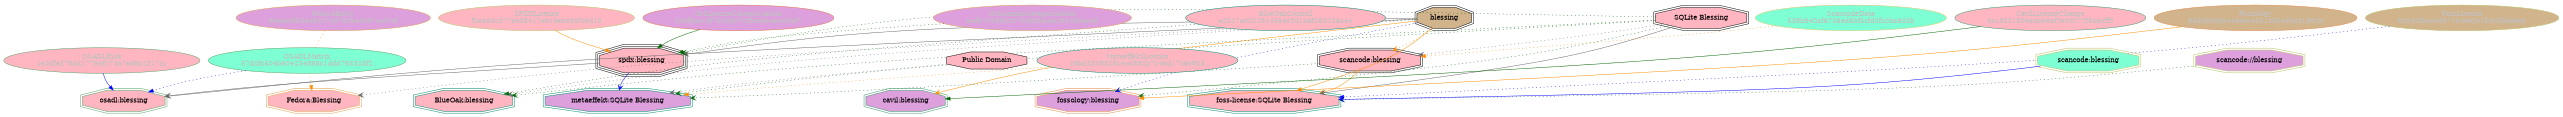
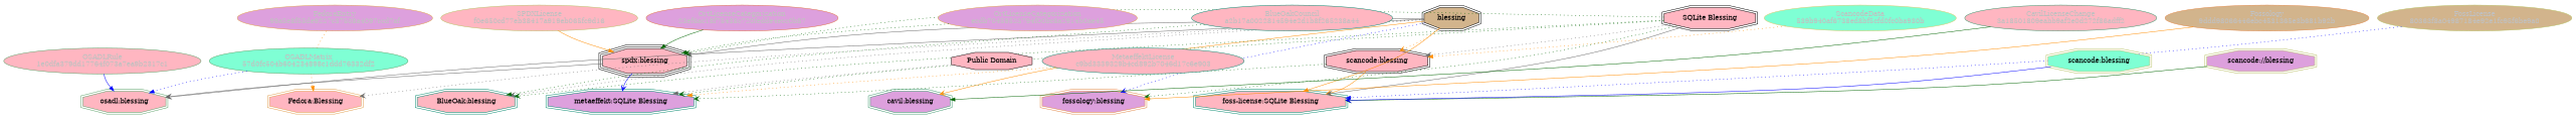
  strict digraph {
    splines=curved
    node [fillcolor=lightpink shape=ellipse style=filled]
    edge [color=darkgreen style=dotted weight=0.7 arrowhead=vee]
    n1 [color="#b8bf62" fontcolor=gray label="SPDXLicense\nf0e650cd77eb38417a919eb065fc9d16"]
    n2 [label="spdx:blessing" shape=tripleoctagon]
    n3 [color="#58a066" label="osadl:blessing" shape=doubleoctagon]
    n4 [color="#00876c" fillcolor=plum label="metaeffekt:SQLite Blessing" shape=doubleoctagon]
    n5 [color="#e09d4b" label="Fedora:Blessing" shape=doubleoctagon]
    n6 [fillcolor=tan label=blessing shape=doubleoctagon]
    n7 [color="#00876c" label="BlueOak:blessing" shape=doubleoctagon]
    n8 [label="scancode:blessing" shape=doubleoctagon]
    n9 [color="#e18745" fillcolor=plum label="fossology:blessing" shape=doubleoctagon]
    n10 [color="#379469" fillcolor=plum label="cavil:blessing" shape=doubleoctagon]
    n11 [color="#00876c" label="foss-license:SQLite Blessing" shape=doubleoctagon]
    n12 [label="SQLite Blessing" shape=doubleoctagon]
    n13 [color="#e09d4b" fillcolor=plum fontcolor=gray label="FedoraEntry\n99a5e8f55de9227c37508a4097ccd7af"]
    n14 [label="Public Domain" shape=octagon]
    n15 [color="#00876c" fontcolor=gray label="BlueOakCouncil\na2b17a0022814594e2d1b8f265238a44"]
    n16 [color="#58a066" fontcolor=gray label="OSADLRule\n1e0dfa379dd17764f073a7ea9b2317c1"]
    n17 [color="#58a066" fillcolor=aquamarine fontcolor=gray label="OSADLMatrix\n57d0fc504b604234898c1ddd76332df2"]
    n18 [color="#dac767" fillcolor=aquamarine fontcolor=gray label="ScancodeData\n539b940af6738ed8bf5cfd0fc0ba930b"]
    n19 [color="#e18745" fillcolor=tan fontcolor=gray label="Fossology\n9ddd98066446ebc4531365e3b681b92b"]
    n20 [color="#e06f45" fillcolor=plum fontcolor=gray label="OrtLicenseCategorization\n23ef6ac18f75438c720fedde4ecc0b87"]
    n21 [color="#e09d4b" fillcolor=plum fontcolor=gray label="OrtLicenseCategorization\necdb70459523794f00bc8a2914b0ae45"]
    n22 [color="#379469" fontcolor=gray label="CavilLicenseChange\n3a18501809eabb9af2e0d272f86adff2"]
    n23 [color="#00876c" fontcolor=gray label="MetaeffektLicense\nc9bd3339329b4cd892b7046d17c6e903"]
    n24 [color="#b8bf62" fillcolor=tan fontcolor=gray label="FossLicense\n80363f8a04987184e92e1fc95f6be9a0"]
    n25 [color="#b8bf62" fillcolor=plum label="scancode://blessing" shape=doubleoctagon]
    n26 [color="#b8bf62" fillcolor=aquamarine label="scancode:blessing" shape=doubleoctagon]
    n1 -> n2 [color=darkorange style=solid weight=0.5 arrowhead=""]
    n2 -> n3 [color=gray40 style=solid]
    n2 -> n4 [color=blue style=solid]
    n6 -> n2 [color=gray40 style=solid]
    n6 -> n3 [color=gray40 style=solid]
    n6 -> n5 [color=gray40]
    n6 -> n7 [color=gray40]
    n6 -> n8 [color=darkorange]
    n6 -> n9 [color=blue]
    n6 -> n10 [color=darkorange style=solid]
    n6 -> n11 [arrowhead=normal color=darkorange style=solid]
    n8 -> n4 [weight=0.5]
    n8 -> n11 [color=darkorange style=solid]
    n12 -> n2
    n12 -> n4
    n12 -> n7
    n12 -> n8 [color=gray40]
    n12 -> n9
    n12 -> n11 [color=gray40 style=solid]
    n13 -> n5 [color=darkorange weight=0.5 arrowhead=""]
-   n14 -> n4 [color=gray40 weight=0.5]
+   n14 -> n4 [arrowhead=normal color=gray40 weight=0.5]
    n15 -> n7 [weight=0.5 arrowhead=""]
    n16 -> n3 [color=blue style=solid weight=0.5 arrowhead=""]
    n17 -> n3 [color=blue weight=0.5 arrowhead=""]
    n18 -> n8 [color=darkorange weight=0.5 arrowhead=""]
    n19 -> n9 [color=darkorange style=solid weight=0.5 arrowhead=""]
    n20 -> n2 [style=solid weight=0.5 arrowhead=""]
    n21 -> n2 [weight=0.5 arrowhead=""]
    n22 -> n10 [style=solid weight=0.5 arrowhead=""]
    n23 -> n4 [color=darkorange weight=0.5 arrowhead=""]
    n24 -> n11 [color=blue weight=0.5 arrowhead=""]
-   n25 -> n11
+   n25 -> n11 [style=solid]
    n26 -> n11 [color=blue style=solid]
  }
